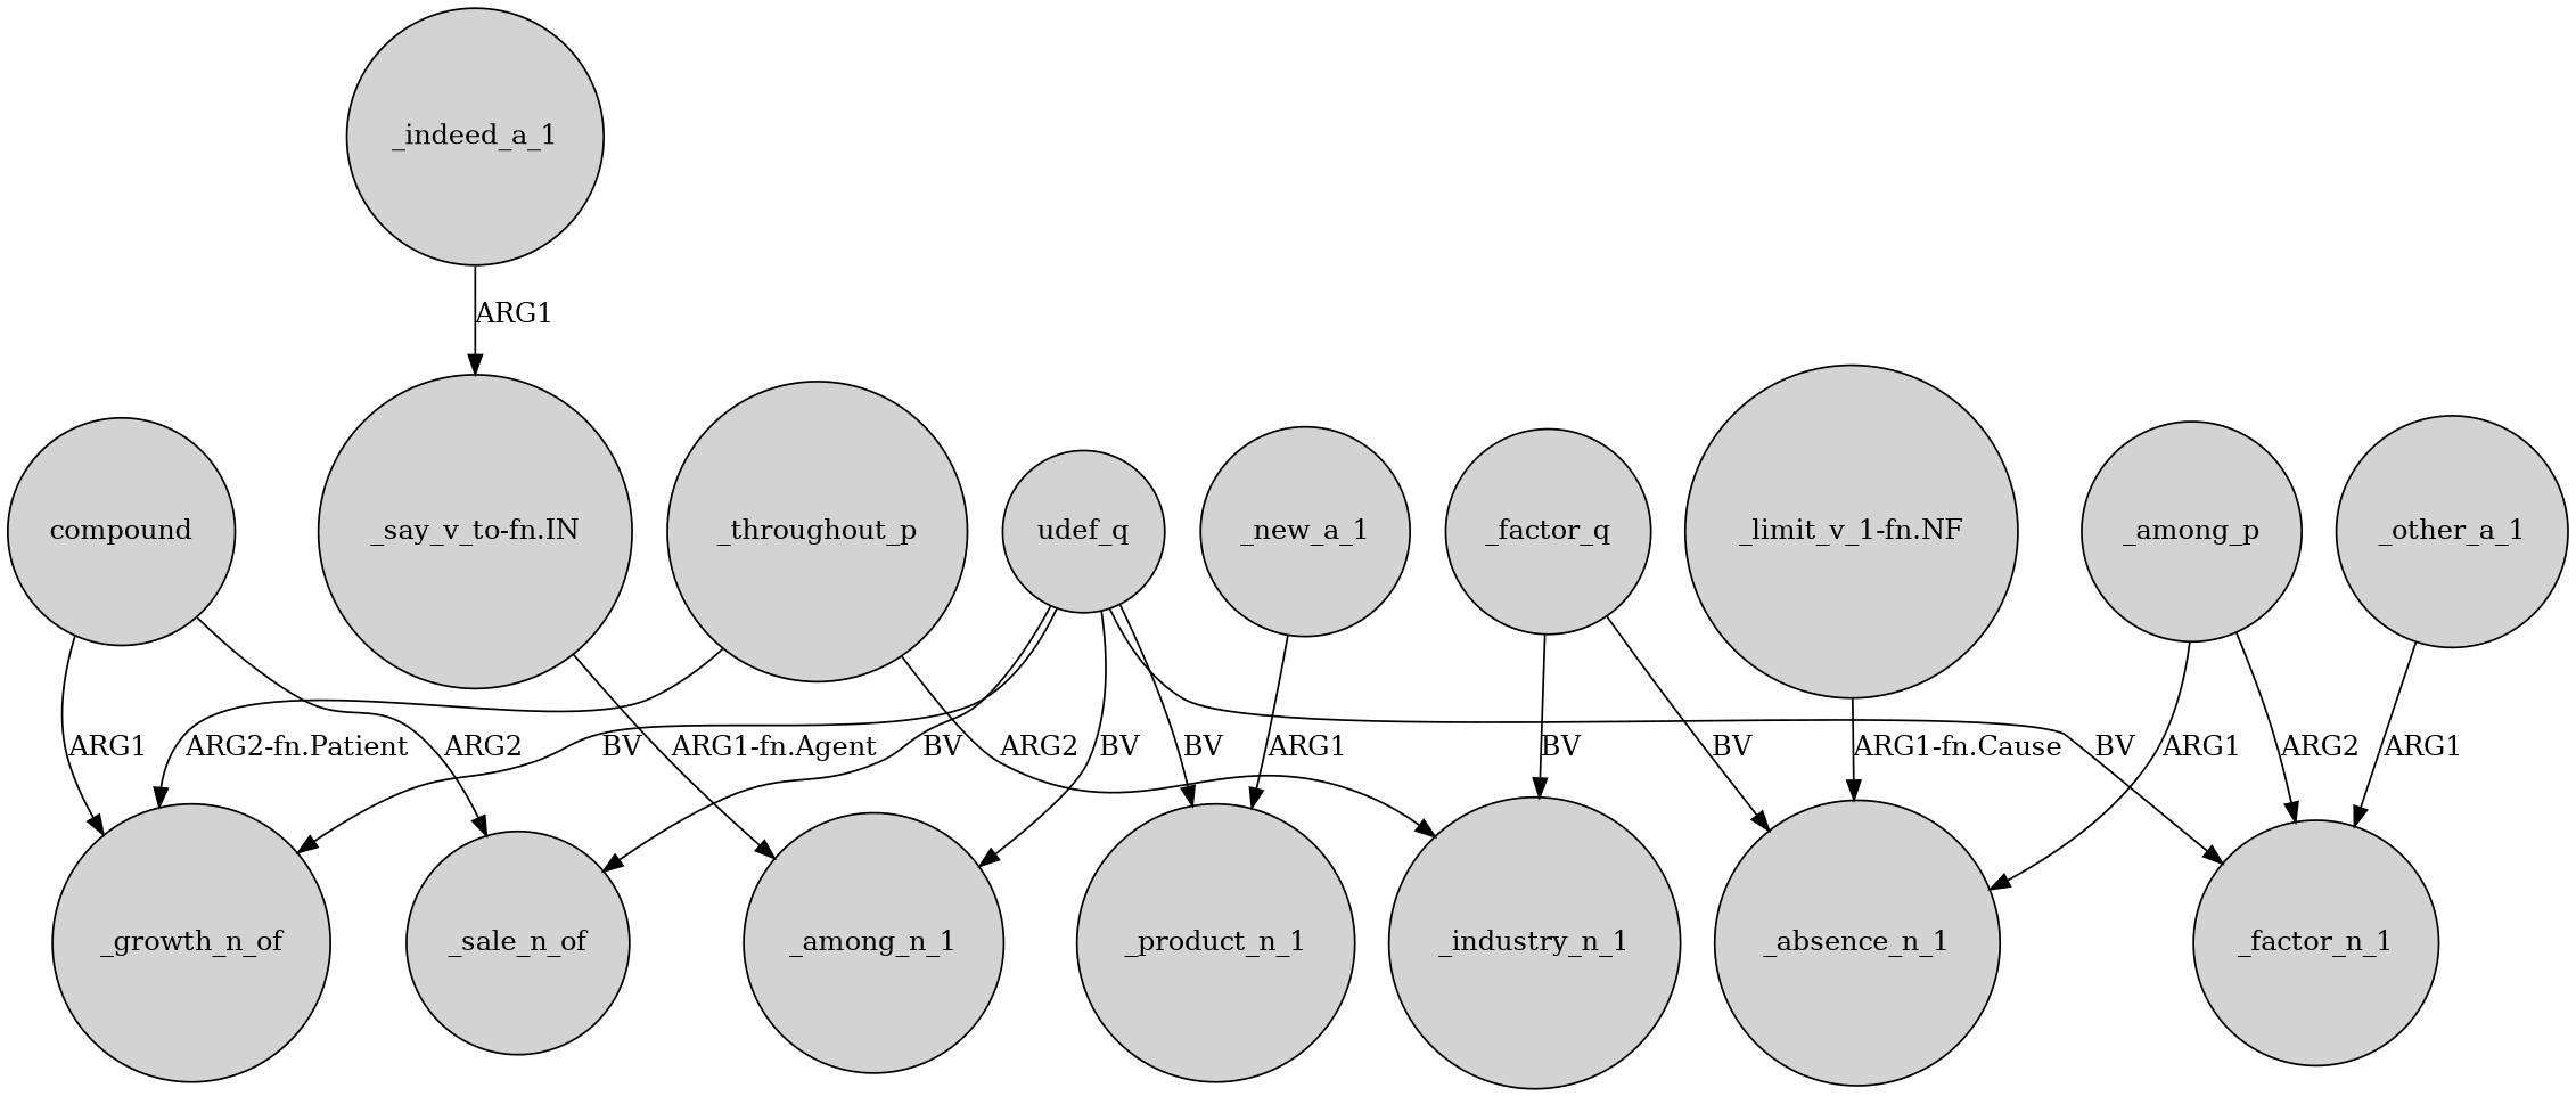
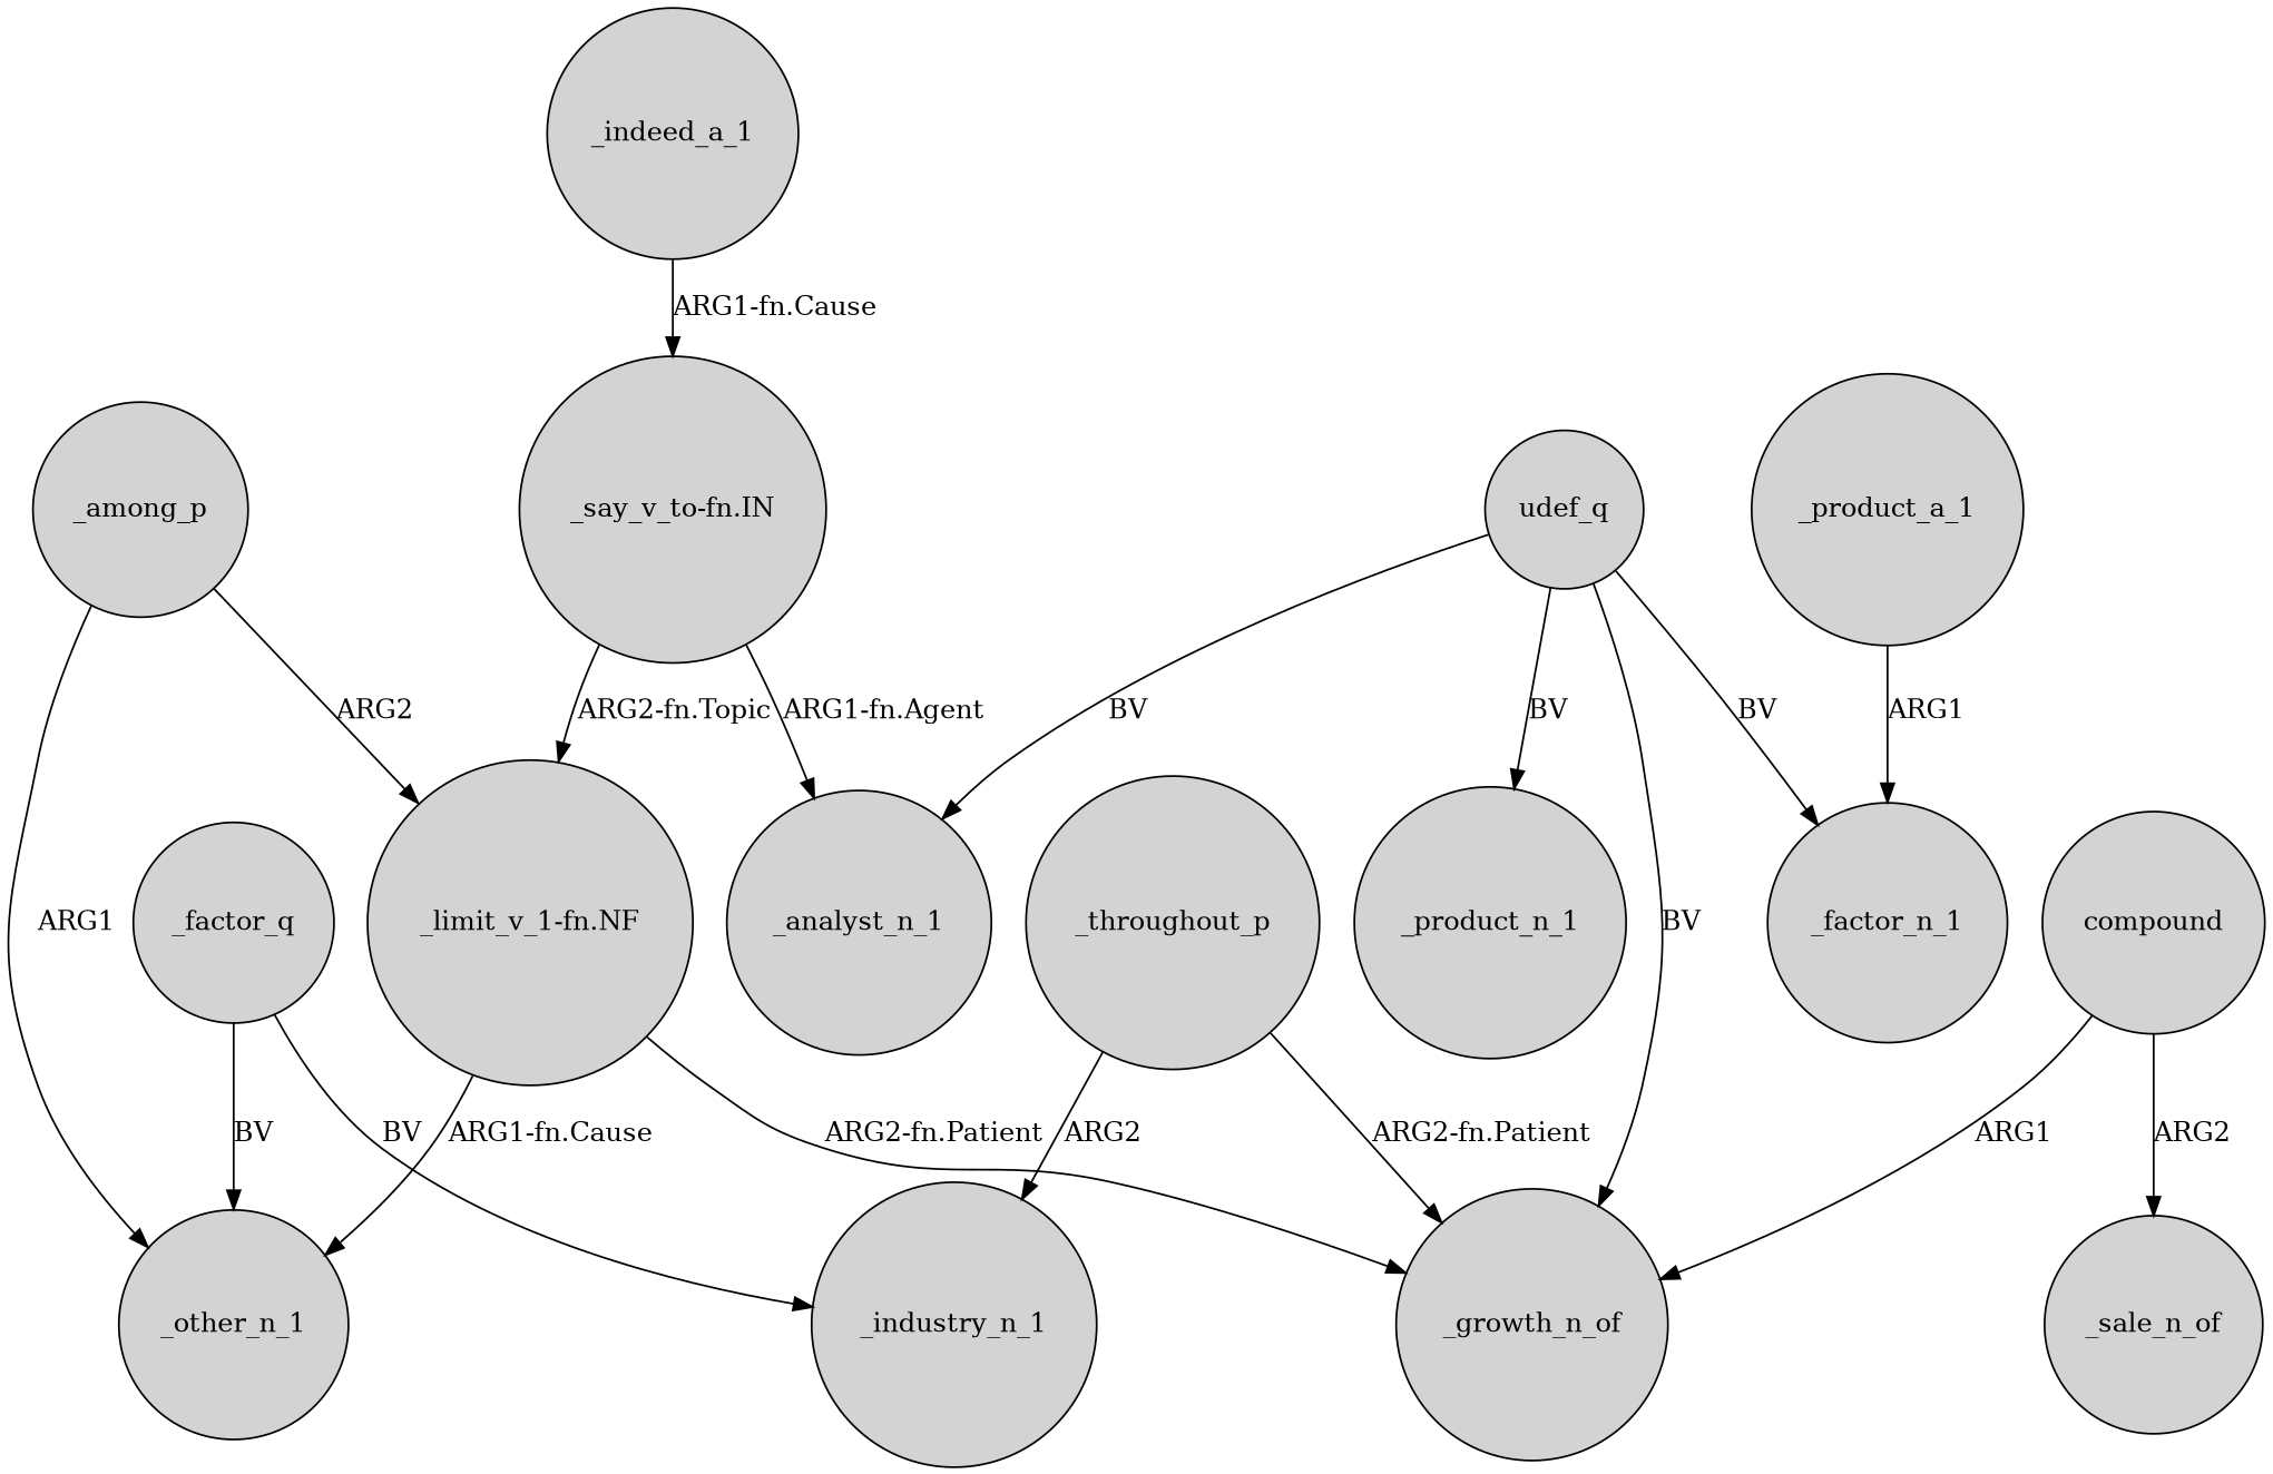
  digraph {
    node [shape=circle style=filled]
    "_say_v_to-fn.IN"
    "_limit_v_1-fn.NF"
-   _analyst_n_1 [label=_among_n_1]
-   _absence_n_1
+   _analyst_n_1
+   _absence_n_1 [label=_other_n_1]
    _growth_n_of
    _among_p
    _factor_n_1
    n8 [label=_factor_q]
    _industry_n_1
-   _new_a_1
    _product_n_1
    compound
    _sale_n_of
-   _other_a_1
+   _other_a_1 [label=_product_a_1]
    _throughout_p
    _indeed_a_1
    udef_q
+   "_say_v_to-fn.IN" -> "_limit_v_1-fn.NF" [label="ARG2-fn.Topic"]
    "_say_v_to-fn.IN" -> _analyst_n_1 [label="ARG1-fn.Agent"]
    "_limit_v_1-fn.NF" -> _absence_n_1 [label="ARG1-fn.Cause"]
+   "_limit_v_1-fn.NF" -> _growth_n_of [label="ARG2-fn.Patient"]
    _among_p -> _absence_n_1 [label=ARG1]
-   _among_p -> _factor_n_1 [label=ARG2]
+   _among_p -> "_limit_v_1-fn.NF" [label=ARG2]
    n8 -> _absence_n_1 [label=BV]
    n8 -> _industry_n_1 [label=BV]
-   _new_a_1 -> _product_n_1 [label=ARG1]
    compound -> _growth_n_of [label=ARG1]
    compound -> _sale_n_of [label=ARG2]
    _other_a_1 -> _factor_n_1 [label=ARG1]
    _throughout_p -> _growth_n_of [label="ARG2-fn.Patient"]
    _throughout_p -> _industry_n_1 [label=ARG2]
-   _indeed_a_1 -> "_say_v_to-fn.IN" [label=ARG1]
+   _indeed_a_1 -> "_say_v_to-fn.IN" [label="ARG1-fn.Cause"]
    udef_q -> _analyst_n_1 [label=BV]
    udef_q -> _growth_n_of [label=BV]
    udef_q -> _factor_n_1 [label=BV]
    udef_q -> _product_n_1 [label=BV]
-   udef_q -> _sale_n_of [label=BV]
  }
